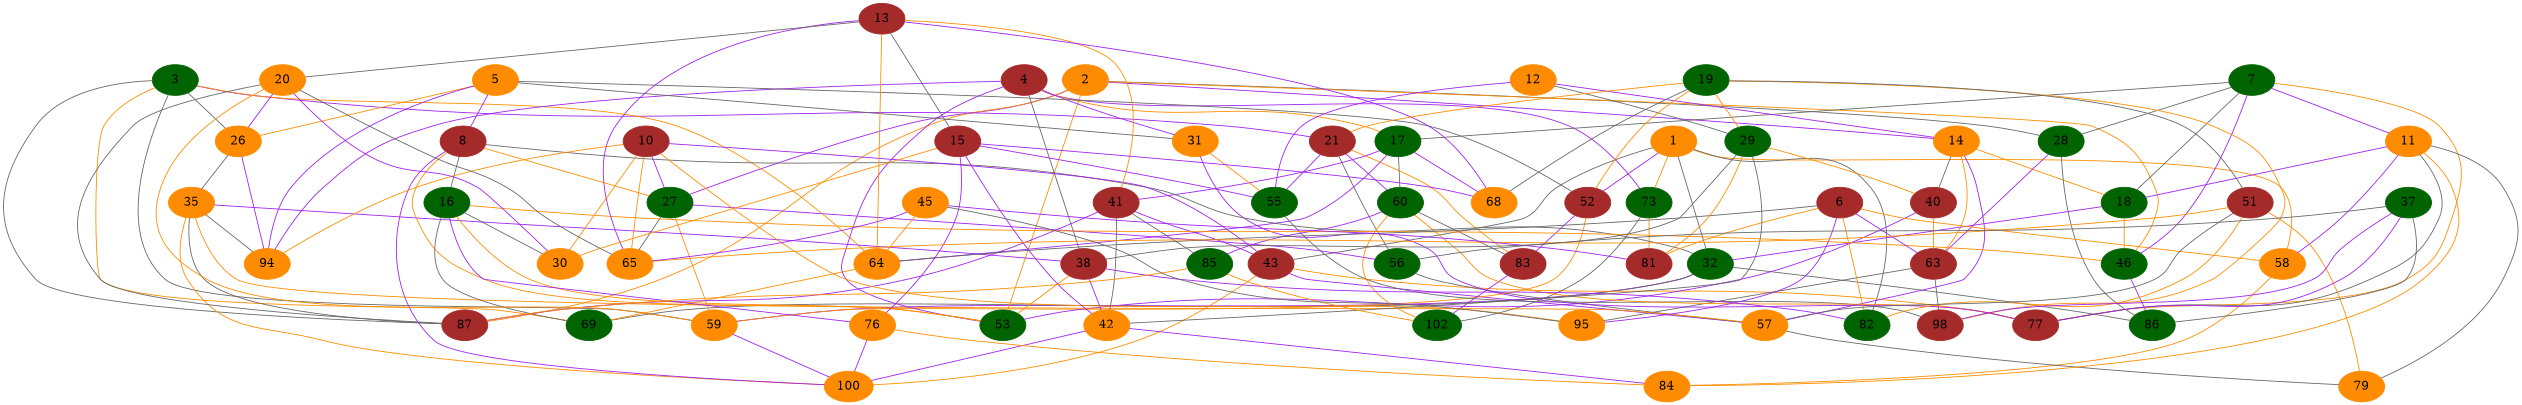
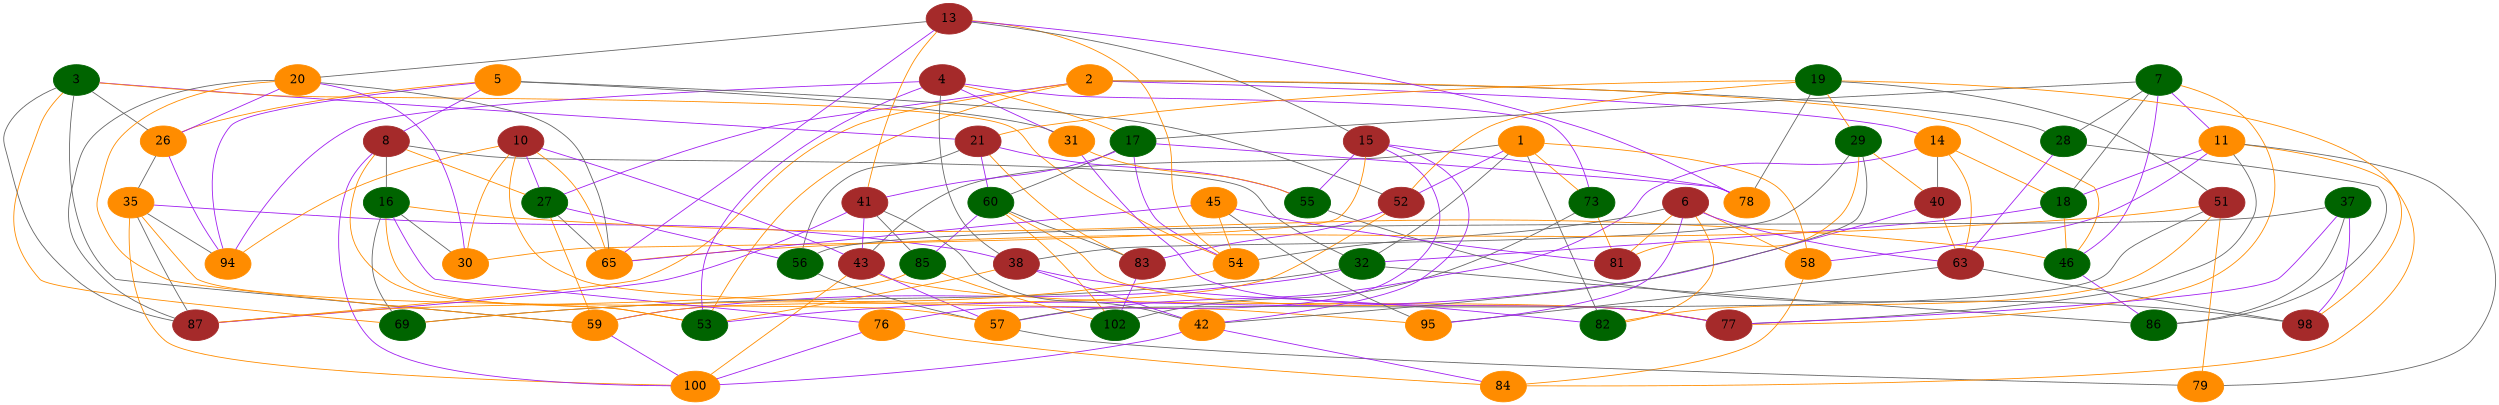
  graph {
    node [color=darkorange style=filled]
    edge [color=purple]
    1 [super="+33"]
    32 [color=darkgreen super="+39"]
    43 [color=brown super="+44"]
    52 [color=brown super="+110"]
    58
    73 [color=darkgreen]
    82 [color=darkgreen]
    59 [super="+70"]
    69 [color=darkgreen]
    86 [color=darkgreen super="+107"]
    77 [color=brown super="+108"]
    100 [super="+109"]
    57 [super="+66"]
    83 [color=brown]
    84
    81 [color=brown]
    102 [color=darkgreen]
    2 [super="+25"]
    14 [super="+106"]
    27 [color=darkgreen super="+36"]
    28 [color=darkgreen]
    46 [color=darkgreen super="+72"]
    53 [color=darkgreen super="+99"]
    87 [color=brown super="+89"]
    63 [color=brown super="+74"]
    18 [color=darkgreen super="+80"]
    40 [color=brown]
    65 [super="+88"]
    56 [color=darkgreen]
    3 [color=darkgreen super="+9"]
    21 [color=brown super="+67"]
    26 [super="+64"]
-   54 [super="+71" label=64]
+   54 [super="+71"]
    55 [color=darkgreen super="+96"]
    60 [color=darkgreen super="+105"]
    94
    35 [super="+97"]
    4 [color=brown super="+90"]
    17 [color=darkgreen super="+34"]
    31
    38 [color=brown super="+92"]
    41 [color=brown super="+75"]
-   78 [label=68]
+   78
    42 [super="+104"]
    5 [super="+91"]
    8 [color=brown super="+24"]
    16 [color=darkgreen super="+47"]
    6 [color=brown super="+23"]
    95
    98 [color=brown]
    7 [color=darkgreen super="+48"]
    11 [super="+61"]
    79
    30
    76
    10 [color=brown super="+68"]
-   12
    29 [color=darkgreen super="+111"]
    13 [color=brown super="+93"]
    15 [color=brown super="+103"]
    20 [super="+22"]
    85 [color=darkgreen]
    19 [color=darkgreen super="+50"]
    51 [color=brown super="+101"]
    45 [super="+62"]
    37 [color=darkgreen super="+49"]
    1 -- 32 [color=gray40]
    1 -- 43 [color=gray40]
    1 -- 52
    1 -- 58 [color=darkorange]
    1 -- 73 [color=darkorange]
    1 -- 82 [color=gray40]
    32 -- 59
    32 -- 69 [color=gray40]
    32 -- 86 [color=gray40]
    43 -- 77 [color=darkorange]
    43 -- 100 [color=darkorange]
    43 -- 57
    52 -- 59 [color=darkorange]
    52 -- 83
    58 -- 84 [color=darkorange]
    73 -- 81 [color=darkorange]
    73 -- 102 [color=gray40]
    59 -- 100
    57 -- 79 [color=gray40]
    83 -- 102
    2 -- 14
    2 -- 27
    2 -- 28 [color=gray40]
    2 -- 46 [color=darkorange]
    2 -- 53 [color=darkorange]
    2 -- 87 [color=darkorange]
    14 -- 57
    14 -- 63 [color=darkorange]
    14 -- 18 [color=darkorange]
    14 -- 40 [color=gray40]
    27 -- 59 [color=darkorange]
    27 -- 65 [color=gray40]
    27 -- 56
    28 -- 86 [color=gray40]
    28 -- 63
    46 -- 86
    63 -- 95 [color=gray40]
    63 -- 98 [color=gray40]
    18 -- 32
    18 -- 46 [color=darkorange weight=2]
    40 -- 53
    40 -- 63 [color=darkorange]
    56 -- 57 [color=gray40]
    3 -- 59 [color=gray40]
    3 -- 69 [color=darkorange]
    3 -- 87 [color=gray40]
    3 -- 21
    3 -- 26 [color=gray40]
    3 -- 54 [color=darkorange]
    21 -- 83 [color=darkorange]
    21 -- 56 [color=gray40]
    21 -- 55
    21 -- 60
    26 -- 94 [weight=2]
    26 -- 35 [color=gray40]
    54 -- 69 [color=darkorange]
    55 -- 98 [color=gray40]
    60 -- 77 [color=darkorange]
    60 -- 83 [color=gray40]
    60 -- 102 [color=darkorange]
    60 -- 85
    35 -- 100 [color=darkorange]
    35 -- 57 [color=darkorange]
    35 -- 87 [color=gray40]
    35 -- 94 [color=gray40]
    35 -- 38
    4 -- 73
    4 -- 53
    4 -- 94
    4 -- 17 [color=darkorange]
    4 -- 31
    4 -- 38 [color=gray40]
    17 -- 54
    17 -- 60 [color=gray40]
    17 -- 41
    17 -- 78
    31 -- 77
    31 -- 55 [color=darkorange]
    38 -- 82
    38 -- 53 [color=darkorange]
    38 -- 42
    41 -- 43
    41 -- 87
    41 -- 42 [color=gray40]
    41 -- 85 [color=gray40]
    42 -- 100
    42 -- 84
    5 -- 52 [color=gray40 weight=2]
    5 -- 26 [color=darkorange]
    5 -- 94
    5 -- 31 [color=gray40]
    5 -- 8
    8 -- 32 [color=gray40]
    8 -- 100
    8 -- 27 [color=darkorange]
    8 -- 53 [color=darkorange]
    8 -- 16 [color=gray40]
    16 -- 69 [color=gray40]
    16 -- 46 [color=darkorange]
    16 -- 53 [color=darkorange]
    16 -- 30 [color=gray40]
    16 -- 76
    6 -- 58 [color=darkorange]
    6 -- 82 [color=darkorange]
    6 -- 81 [color=darkorange]
    6 -- 63
    6 -- 54 [color=gray40]
    6 -- 95
    7 -- 77 [color=darkorange]
    7 -- 28 [color=gray40]
    7 -- 46
    7 -- 18 [color=gray40]
    7 -- 17 [color=gray40]
    7 -- 11
    11 -- 58
    11 -- 77 [color=gray40]
    11 -- 84 [color=darkorange]
    11 -- 18
    11 -- 79 [color=gray40]
    76 -- 100
    76 -- 84 [color=darkorange]
    10 -- 43
    10 -- 27
    10 -- 65 [color=darkorange]
    10 -- 94 [color=darkorange]
    10 -- 95 [color=darkorange]
    10 -- 30 [color=darkorange]
-   12 -- 14
-   12 -- 55 [weight=2]
-   12 -- 29 [color=gray40]
    29 -- 81 [color=darkorange]
    29 -- 40 [color=darkorange]
    29 -- 38 [color=gray40]
    29 -- 42 [color=gray40]
    13 -- 65
    13 -- 54 [color=darkorange]
    13 -- 41 [color=darkorange]
    13 -- 78
    13 -- 15 [color=gray40]
    13 -- 20 [color=gray40]
    15 -- 55
    15 -- 78
    15 -- 42
    15 -- 30 [color=darkorange]
    15 -- 76
    20 -- 59 [color=darkorange]
    20 -- 87 [color=gray40]
    20 -- 65 [color=gray40]
    20 -- 26
    20 -- 30
    85 -- 102 [color=darkorange]
    85 -- 87 [color=darkorange]
    19 -- 52 [color=darkorange]
    19 -- 21 [color=darkorange]
    19 -- 78 [color=gray40]
    19 -- 98 [color=darkorange]
    19 -- 29 [color=darkorange]
    19 -- 51 [color=gray40]
    51 -- 82 [color=darkorange]
    51 -- 57 [color=gray40]
    51 -- 65 [color=darkorange]
    51 -- 79 [color=darkorange weight=2]
    45 -- 81
    45 -- 65
    45 -- 54 [color=darkorange]
    45 -- 95 [color=gray40]
    37 -- 86 [color=gray40 weight=3]
    37 -- 77
    37 -- 56 [color=gray40]
    37 -- 98
  }
